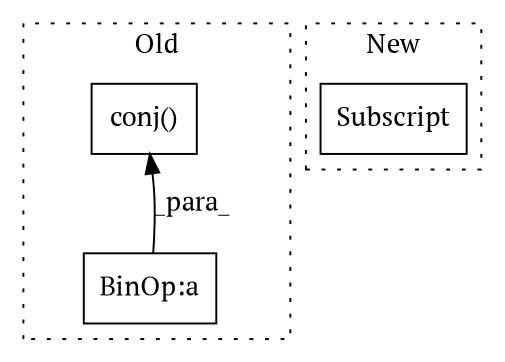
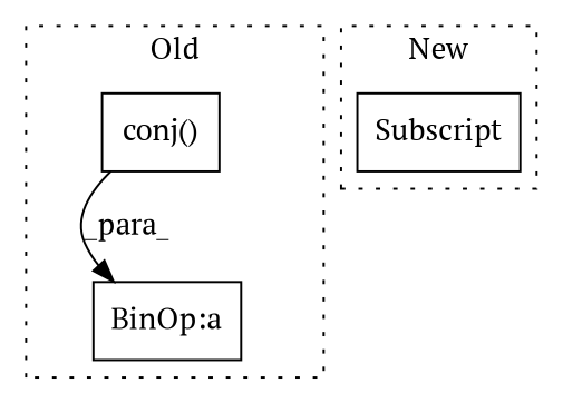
  digraph {
    fontname="PT Serif"
    node [shape=box fontname="PT Serif"]
    n1 [a=75 l=8 label="conj()" s=43818]
    n2 [a=82 l=3 label="BinOp:a" s=43854]
    n3 [a=63 l="16,0" label=Subscript s="44153,0"]
    subgraph cluster_1 {
      label=Old
      style=dotted
      n1
      n2
    }
    subgraph cluster_2 {
      label=New
      style=dotted
      n3
    }
-   n2 -> n1 [label=_para_ fontname="PT Serif"]
+   n1 -> n2 [label=_para_ fontname="PT Serif"]
  }
